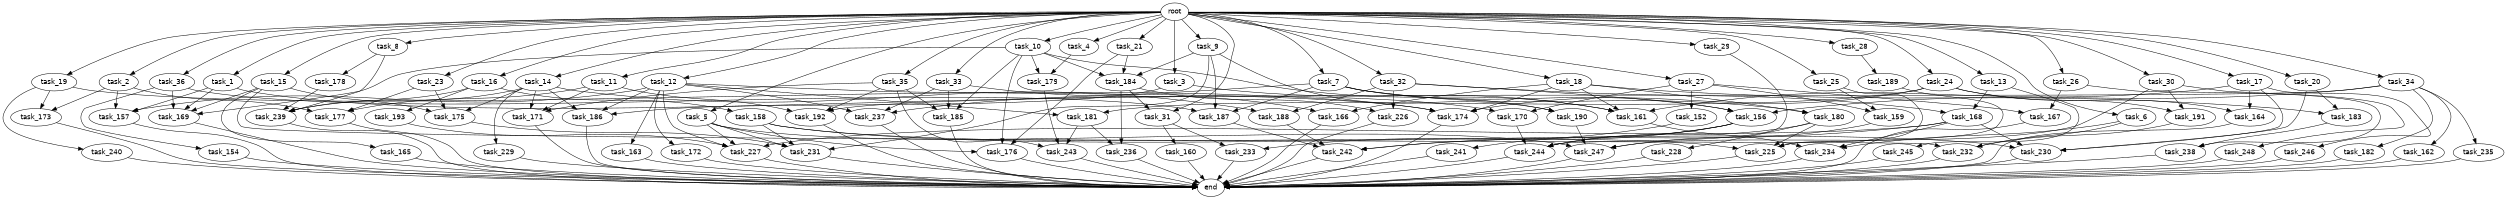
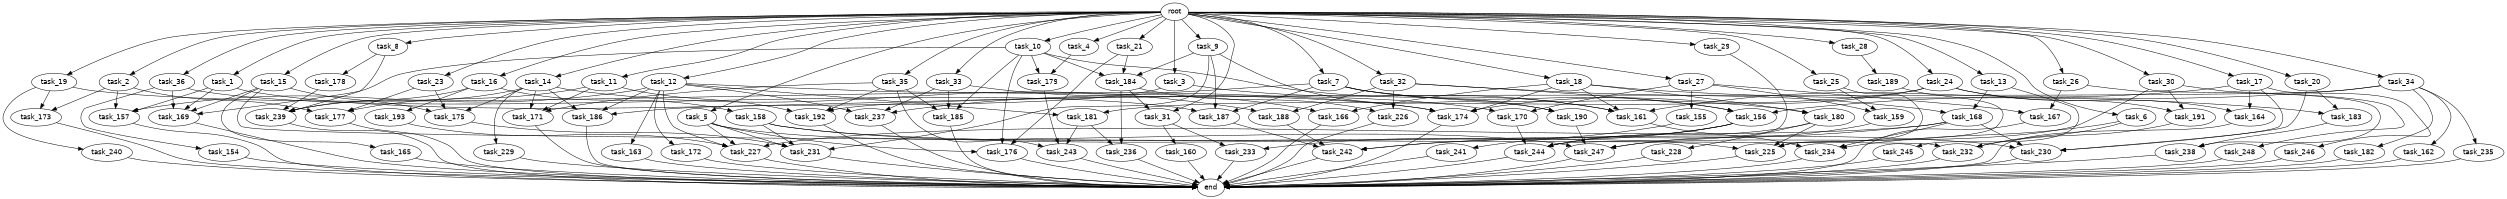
  digraph {
    fontname="DejaVu Sans"
    node [fontname="DejaVu Sans"]
    edge [fontname="DejaVu Sans"]
    task_12
    task_227
    task_172
    task_174
    task_237
    task_181
    task_163
    task_186
    task_157
    end
    task_243
    task_236
    task_160
    task_36
    task_154
    task_169
    task_187
    task_242
    task_19
    task_240
    task_173
    task_180
    task_228
    task_225
    task_244
    root
    task_10
    task_18
    task_1
    task_4
    task_33
    task_8
    task_15
    task_5
    task_27
    task_14
    task_21
    task_16
    task_7
    task_26
    task_30
    task_17
    task_31
    task_2
    task_35
    task_3
    task_29
    task_28
    task_23
    task_25
    task_6
    task_32
    task_20
    task_9
    task_34
    task_13
    task_24
    task_11
    task_161
    task_179
    task_184
    task_176
    task_185
    task_183
    task_166
    task_170
    task_239
    task_178
    task_165
    task_232
    task_175
    task_231
    task_247
    task_167
    task_159
-   task_155 [label=task_152]
+   task_155
    task_229
    task_171
    task_188
    task_193
    task_158
    task_190
    task_156
    task_238
    task_191
    task_248
    task_230
    task_246
    task_164
    task_233
    task_177
    task_192
    task_189
    task_234
    task_168
    task_226
    task_235
    task_182
    task_162
    task_245
    task_241
    task_12 -> task_227
    task_12 -> task_172
    task_12 -> task_174
    task_12 -> task_237
    task_12 -> task_181
    task_12 -> task_163
    task_12 -> task_186
    task_12 -> task_157
    task_227 -> end
    task_172 -> end
    task_174 -> end
    task_237 -> end
    task_181 -> task_243
    task_181 -> task_236
    task_163 -> end
    task_186 -> end
    task_157 -> end
    task_243 -> end
    task_236 -> end
    task_160 -> end
    task_36 -> task_154
    task_36 -> task_169
    task_36 -> task_187
    task_154 -> end
    task_169 -> end
    task_187 -> task_242
    task_242 -> end
    task_19 -> task_174
    task_19 -> task_240
    task_19 -> task_173
    task_240 -> end
    task_173 -> end
    task_180 -> task_228
    task_180 -> task_225
    task_180 -> task_244
    task_228 -> end
    task_225 -> end
    task_244 -> end
    root -> task_12
    root -> task_36
    root -> task_19
    root -> task_10
    root -> task_18
    root -> task_1
    root -> task_4
    root -> task_33
    root -> task_8
    root -> task_15
    root -> task_5
    root -> task_27
    root -> task_14
    root -> task_21
    root -> task_16
    root -> task_7
    root -> task_26
    root -> task_30
    root -> task_17
    root -> task_31
    root -> task_2
    root -> task_35
    root -> task_3
    root -> task_29
    root -> task_28
    root -> task_23
    root -> task_25
    root -> task_6
    root -> task_32
    root -> task_20
    root -> task_9
    root -> task_34
    root -> task_13
    root -> task_24
    root -> task_11
    task_10 -> task_169
    task_10 -> task_161
    task_10 -> task_179
    task_10 -> task_184
    task_10 -> task_176
    task_10 -> task_185
    task_18 -> task_174
    task_18 -> task_180
    task_18 -> task_161
    task_18 -> task_183
    task_18 -> task_166
    task_1 -> task_157
    task_1 -> task_169
    task_1 -> task_170
    task_4 -> task_179
    task_33 -> task_237
    task_33 -> task_185
    task_33 -> task_166
    task_8 -> task_239
    task_8 -> task_178
    task_15 -> task_169
    task_15 -> task_165
    task_15 -> task_232
    task_15 -> task_175
    task_5 -> task_227
    task_5 -> task_176
    task_5 -> task_231
    task_5 -> task_247
    task_27 -> task_170
    task_27 -> task_167
    task_27 -> task_159
    task_27 -> task_155
    task_14 -> task_186
    task_14 -> task_239
    task_14 -> task_175
    task_14 -> task_229
    task_14 -> task_171
    task_14 -> task_188
    task_21 -> task_184
    task_21 -> task_176
    task_16 -> task_239
    task_16 -> task_193
    task_16 -> task_158
    task_7 -> task_237
    task_7 -> task_187
    task_7 -> task_180
    task_7 -> task_190
    task_7 -> task_156
    task_26 -> task_167
    task_26 -> task_238
    task_30 -> task_247
    task_30 -> task_191
    task_30 -> task_248
    task_17 -> task_161
    task_17 -> task_230
    task_17 -> task_246
    task_17 -> task_164
    task_31 -> task_160
    task_31 -> task_233
    task_2 -> task_157
    task_2 -> task_173
    task_2 -> task_177
    task_35 -> task_243
    task_35 -> task_185
    task_35 -> task_171
    task_35 -> task_192
    task_3 -> task_186
    task_3 -> task_161
    task_29 -> task_244
    task_28 -> task_189
    task_23 -> task_175
    task_23 -> task_177
    task_25 -> task_225
    task_25 -> task_159
    task_6 -> task_232
    task_6 -> task_234
    task_32 -> task_188
    task_32 -> task_156
    task_32 -> task_168
    task_32 -> task_226
    task_20 -> task_183
    task_20 -> task_230
    task_9 -> task_187
    task_9 -> task_184
    task_9 -> task_231
    task_9 -> task_190
    task_34 -> task_156
    task_34 -> task_192
    task_34 -> task_235
    task_34 -> task_182
    task_34 -> task_162
    task_13 -> task_168
    task_13 -> task_245
    task_24 -> task_174
    task_24 -> task_181
    task_24 -> task_191
    task_24 -> task_164
    task_11 -> task_171
    task_11 -> task_177
    task_11 -> task_192
    task_161 -> task_234
    task_179 -> task_243
    task_184 -> task_236
    task_184 -> task_31
    task_184 -> task_226
    task_176 -> end
    task_185 -> end
    task_183 -> task_238
    task_166 -> end
    task_170 -> task_244
    task_239 -> end
    task_178 -> task_239
    task_165 -> end
    task_232 -> end
    task_175 -> task_231
    task_231 -> end
    task_247 -> end
    task_167 -> end
    task_159 -> task_247
    task_155 -> task_233
    task_229 -> end
    task_171 -> end
    task_188 -> task_242
    task_193 -> task_227
    task_158 -> task_225
    task_158 -> task_231
    task_158 -> task_230
    task_190 -> task_247
    task_156 -> task_242
    task_156 -> task_244
    task_156 -> task_241
    task_238 -> end
    task_191 -> task_232
    task_248 -> end
    task_230 -> end
    task_246 -> end
    task_164 -> end
    task_233 -> end
    task_177 -> end
    task_192 -> end
    task_189 -> task_225
    task_234 -> end
    task_168 -> task_227
    task_168 -> task_242
    task_168 -> task_230
    task_168 -> task_234
    task_226 -> end
    task_235 -> end
    task_182 -> end
    task_162 -> end
    task_245 -> end
    task_241 -> end
  }
